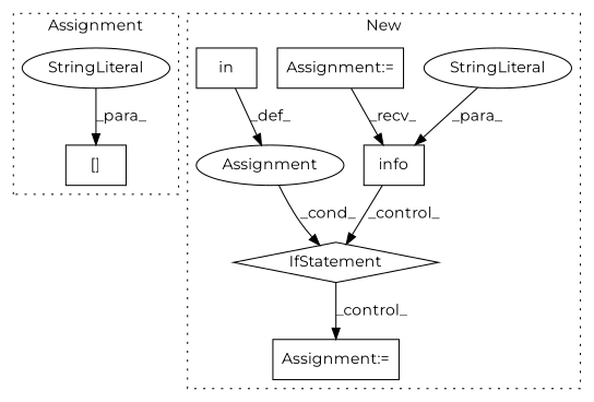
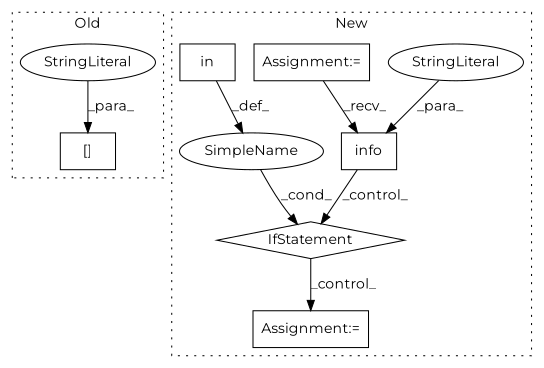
  digraph {
    fontname=Montserrat
    node [a=45 fontname=Montserrat l=30 shape=box]
    edge [fontname=Montserrat]
    n1 [a=2 l="11,1" label="[]" s="2626,2667"]
    n2 [label=StringLiteral s=2637 shape=ellipse]
    n3 [a=32 l="5,1" label=info s="2787,2836"]
    n4 [label=StringLiteral s=2792 shape=ellipse]
    n5 [a=25 l="10,2" label=IfStatement s="2419,2455" shape=diamond]
-   n6 [a=42 label=Assignment shape=ellipse l=""]
+   n6 [a=42 label=SimpleName shape=ellipse l=""]
    n7 [a=7 l=1 label="Assignment:=" s=2901]
    n8 [a=7 l=7 label="Assignment:=" s=2243]
    n9 [a=105 l=26 label=in s=2429]
    subgraph cluster_1 {
-     label=Assignment
+     label=Old
      style=dotted
      n1
      n2
    }
    subgraph cluster_2 {
      label=New
      style=dotted
      n3
      n4
      n5
      n6
      n7
      n8
      n9
    }
    n2 -> n1 [label=_para_]
    n3 -> n5 [label=_control_]
    n4 -> n3 [label=_para_]
    n5 -> n7 [label=_control_]
    n6 -> n5 [label=_cond_]
    n8 -> n3 [label=_recv_]
    n9 -> n6 [label=_def_]
  }
